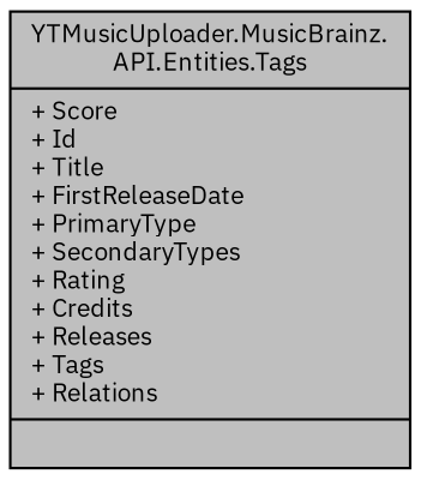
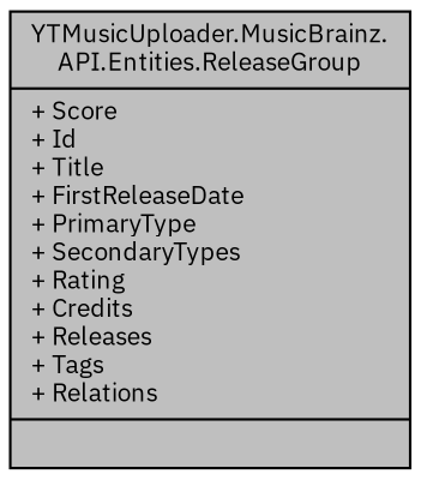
  digraph {
    fontname="IBM Plex Sans"
-   n1 [color=black fillcolor=grey75 fontcolor=black fontname="IBM Plex Sans" fontsize=10 height=0.2 label="{YTMusicUploader.MusicBrainz.\lAPI.Entities.Tags\n|+ Score\l+ Id\l+ Title\l+ FirstReleaseDate\l+ PrimaryType\l+ SecondaryTypes\l+ Rating\l+ Credits\l+ Releases\l+ Tags\l+ Relations\l|}" shape=record style=filled width=0.4]
+   n1 [color=black fillcolor=grey75 fontcolor=black fontname="IBM Plex Sans" fontsize=10 height=0.2 label="{YTMusicUploader.MusicBrainz.\lAPI.Entities.ReleaseGroup\n|+ Score\l+ Id\l+ Title\l+ FirstReleaseDate\l+ PrimaryType\l+ SecondaryTypes\l+ Rating\l+ Credits\l+ Releases\l+ Tags\l+ Relations\l|}" shape=record style=filled width=0.4]
  }
